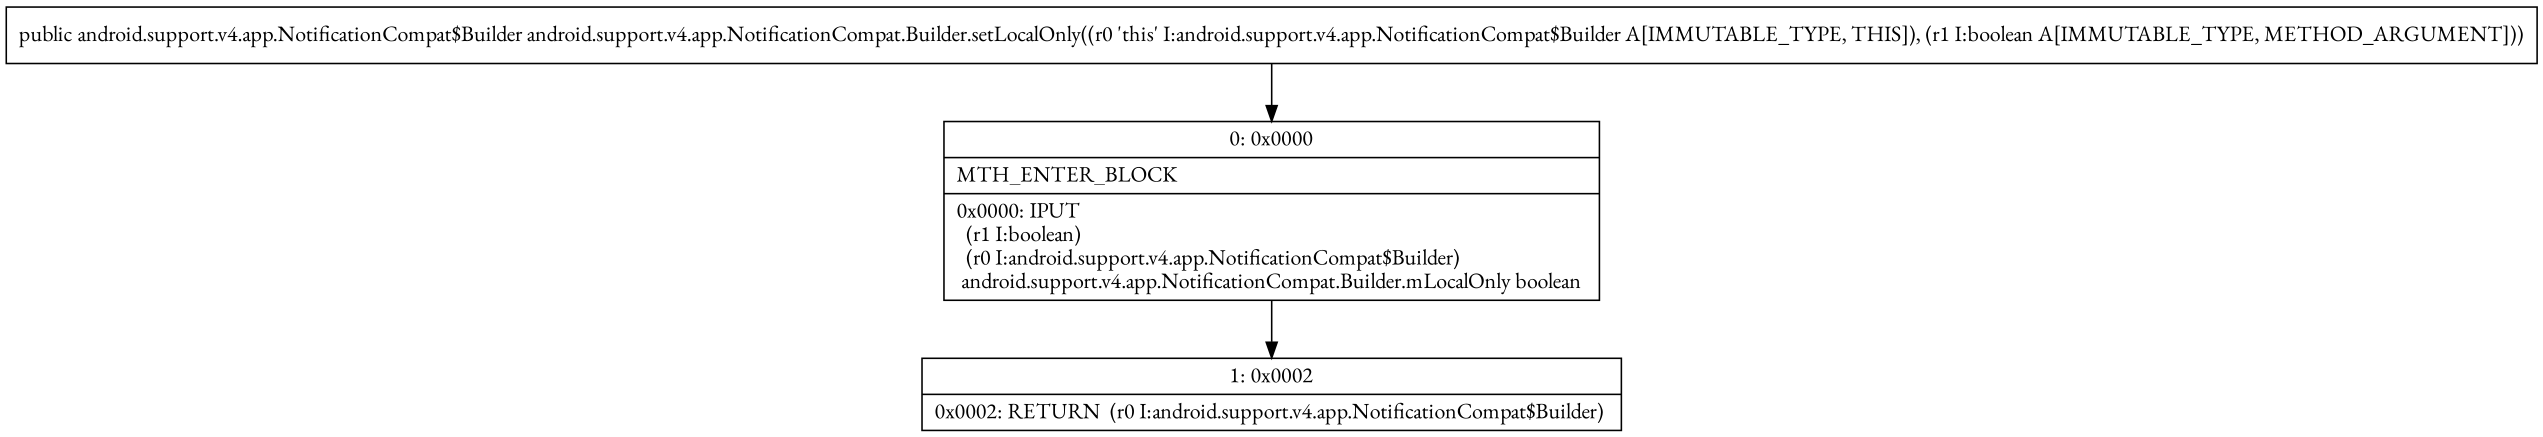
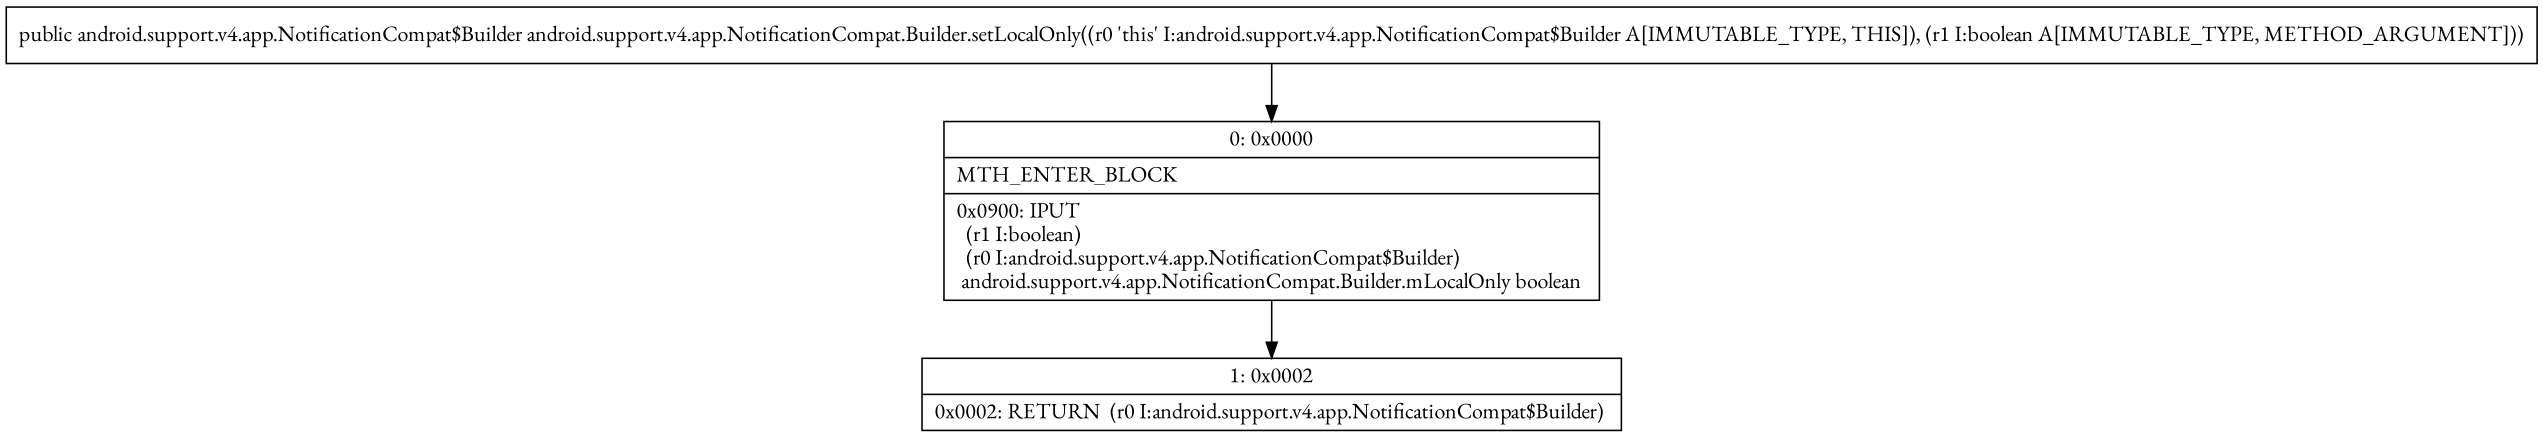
  digraph {
    fontname="EB Garamond"
    node [shape=record fontname="EB Garamond"]
    edge [fontname="EB Garamond"]
-   n1 [label="{0\:\ 0x0000|MTH_ENTER_BLOCK\l|0x0000: IPUT  \l  (r1 I:boolean)\l  (r0 I:android.support.v4.app.NotificationCompat$Builder)\l android.support.v4.app.NotificationCompat.Builder.mLocalOnly boolean \l}"]
+   n1 [label="{0\:\ 0x0000|MTH_ENTER_BLOCK\l|0x0900: IPUT  \l  (r1 I:boolean)\l  (r0 I:android.support.v4.app.NotificationCompat$Builder)\l android.support.v4.app.NotificationCompat.Builder.mLocalOnly boolean \l}"]
    n2 [label="{1\:\ 0x0002|0x0002: RETURN  (r0 I:android.support.v4.app.NotificationCompat$Builder) \l}"]
    n3 [label="{public android.support.v4.app.NotificationCompat$Builder android.support.v4.app.NotificationCompat.Builder.setLocalOnly((r0 'this' I:android.support.v4.app.NotificationCompat$Builder A[IMMUTABLE_TYPE, THIS]), (r1 I:boolean A[IMMUTABLE_TYPE, METHOD_ARGUMENT])) }"]
    n1 -> n2
    n3 -> n1
  }
